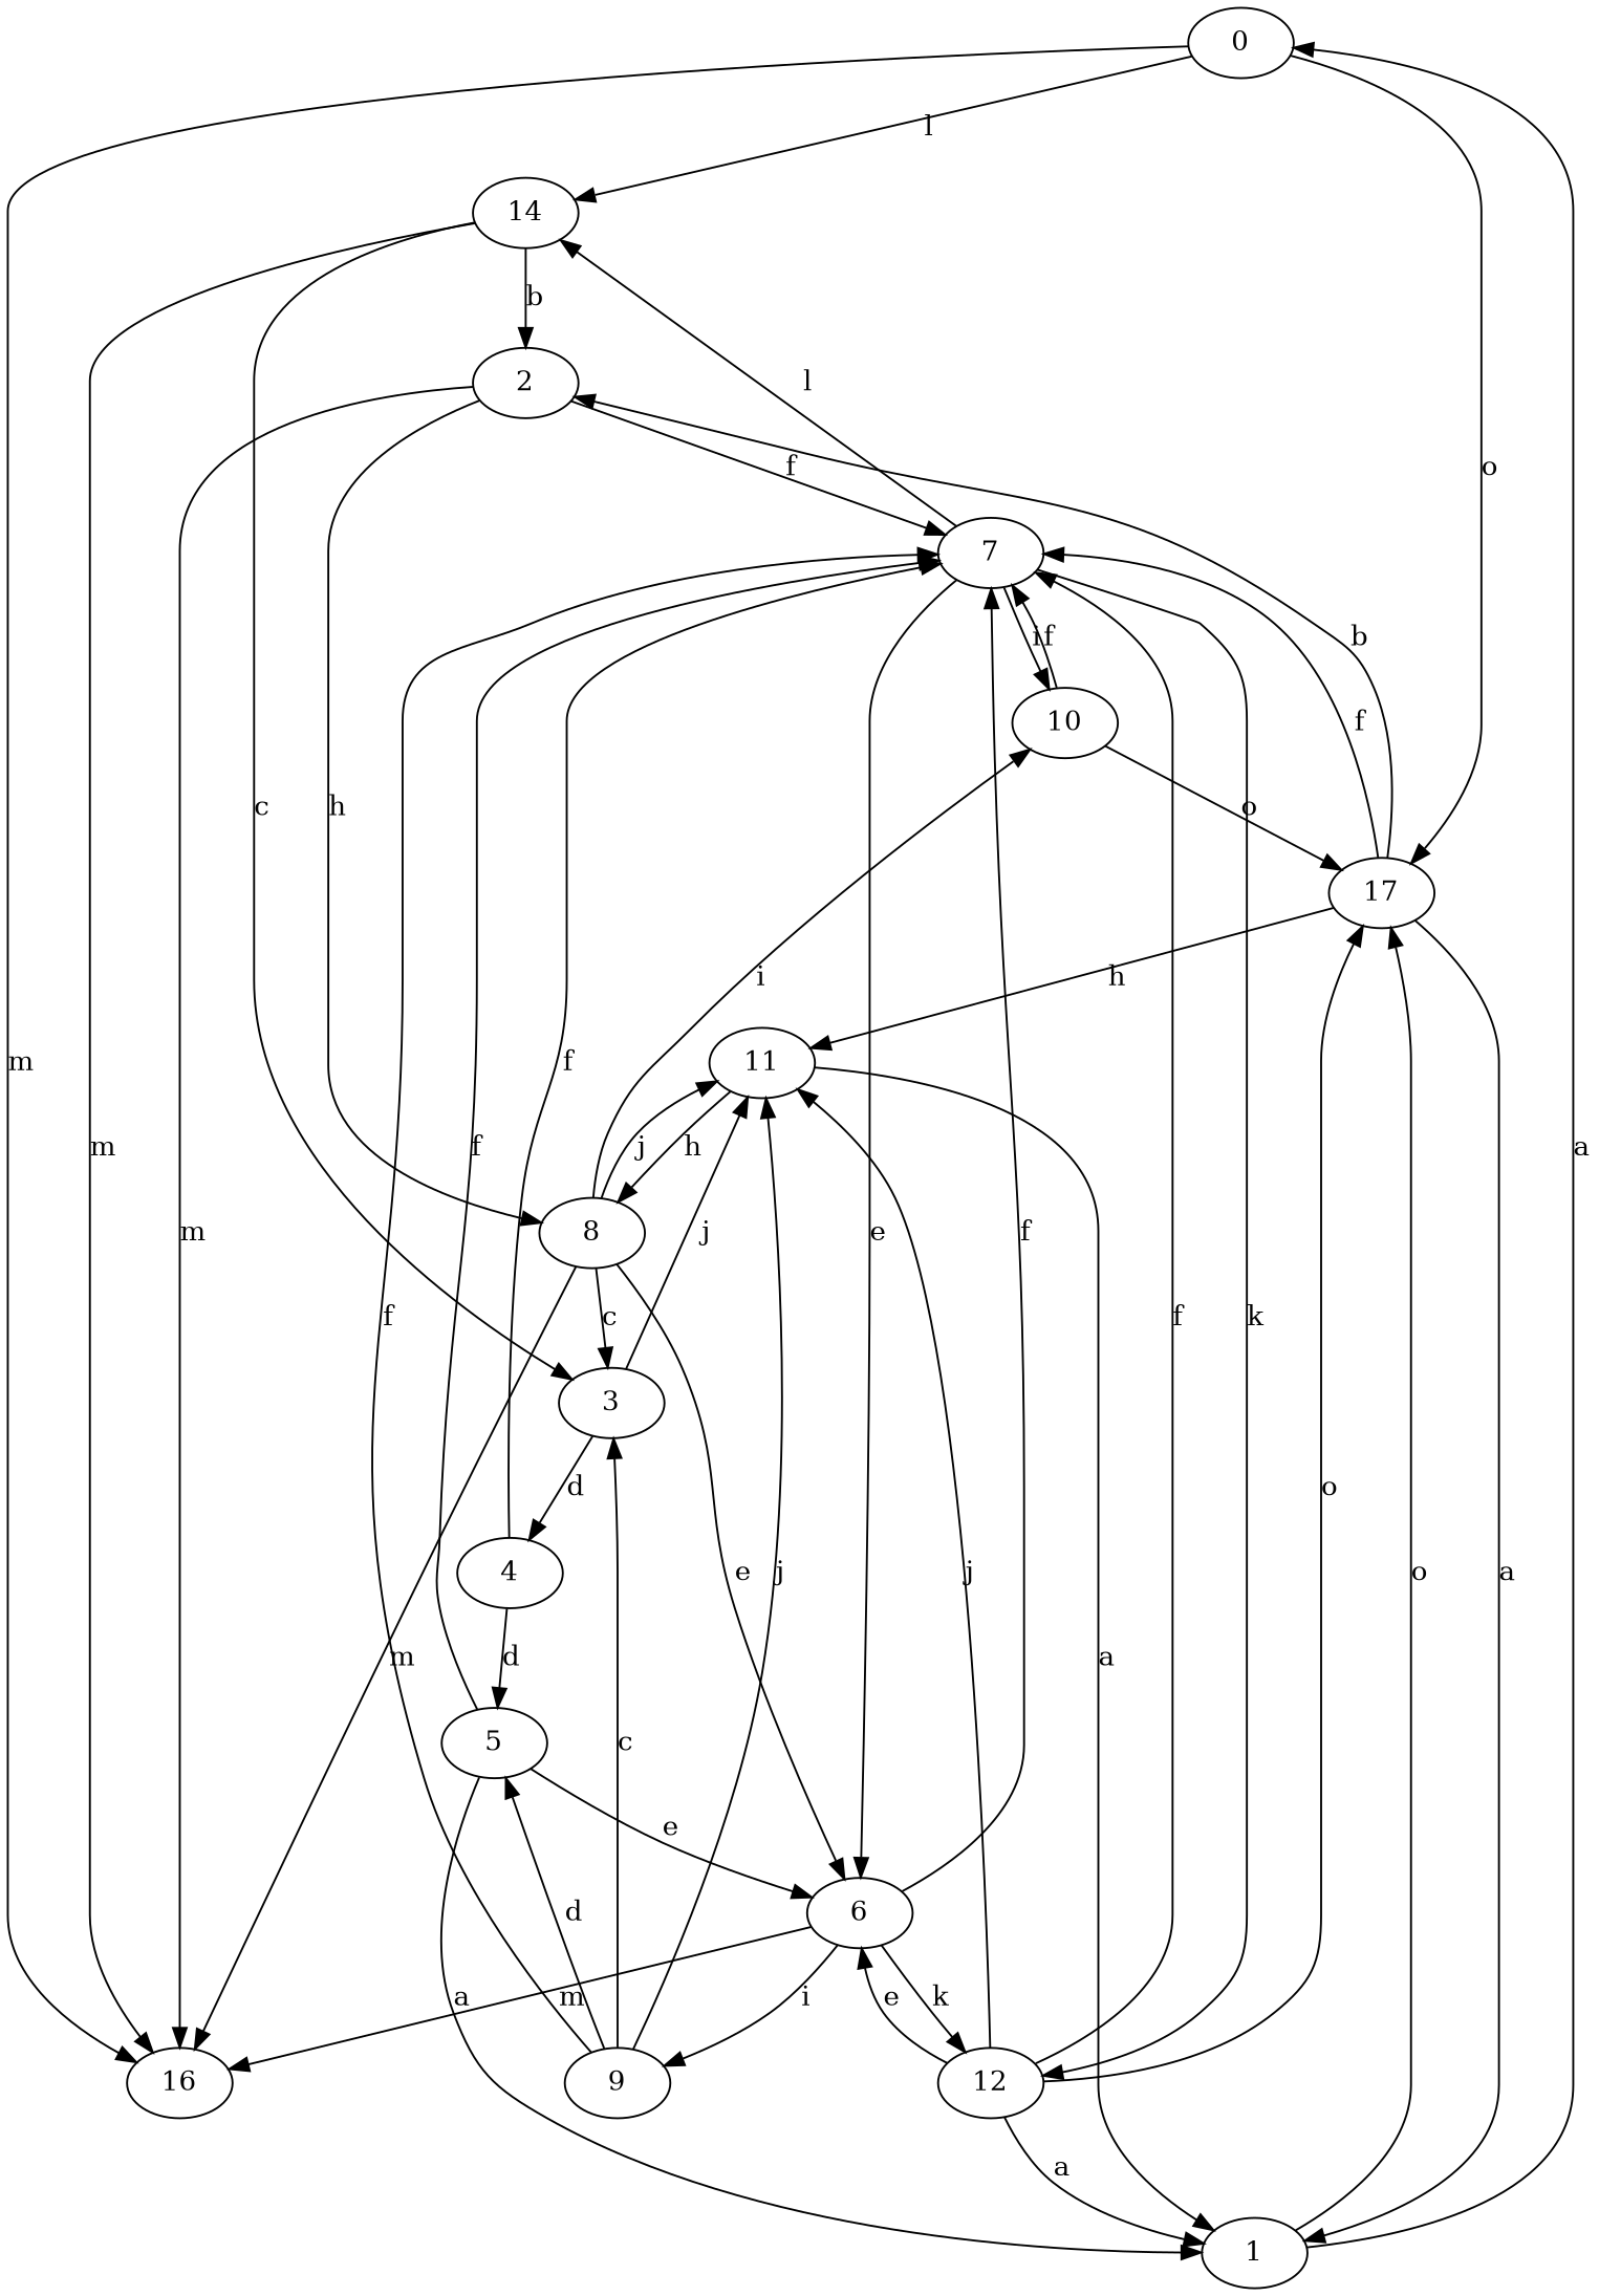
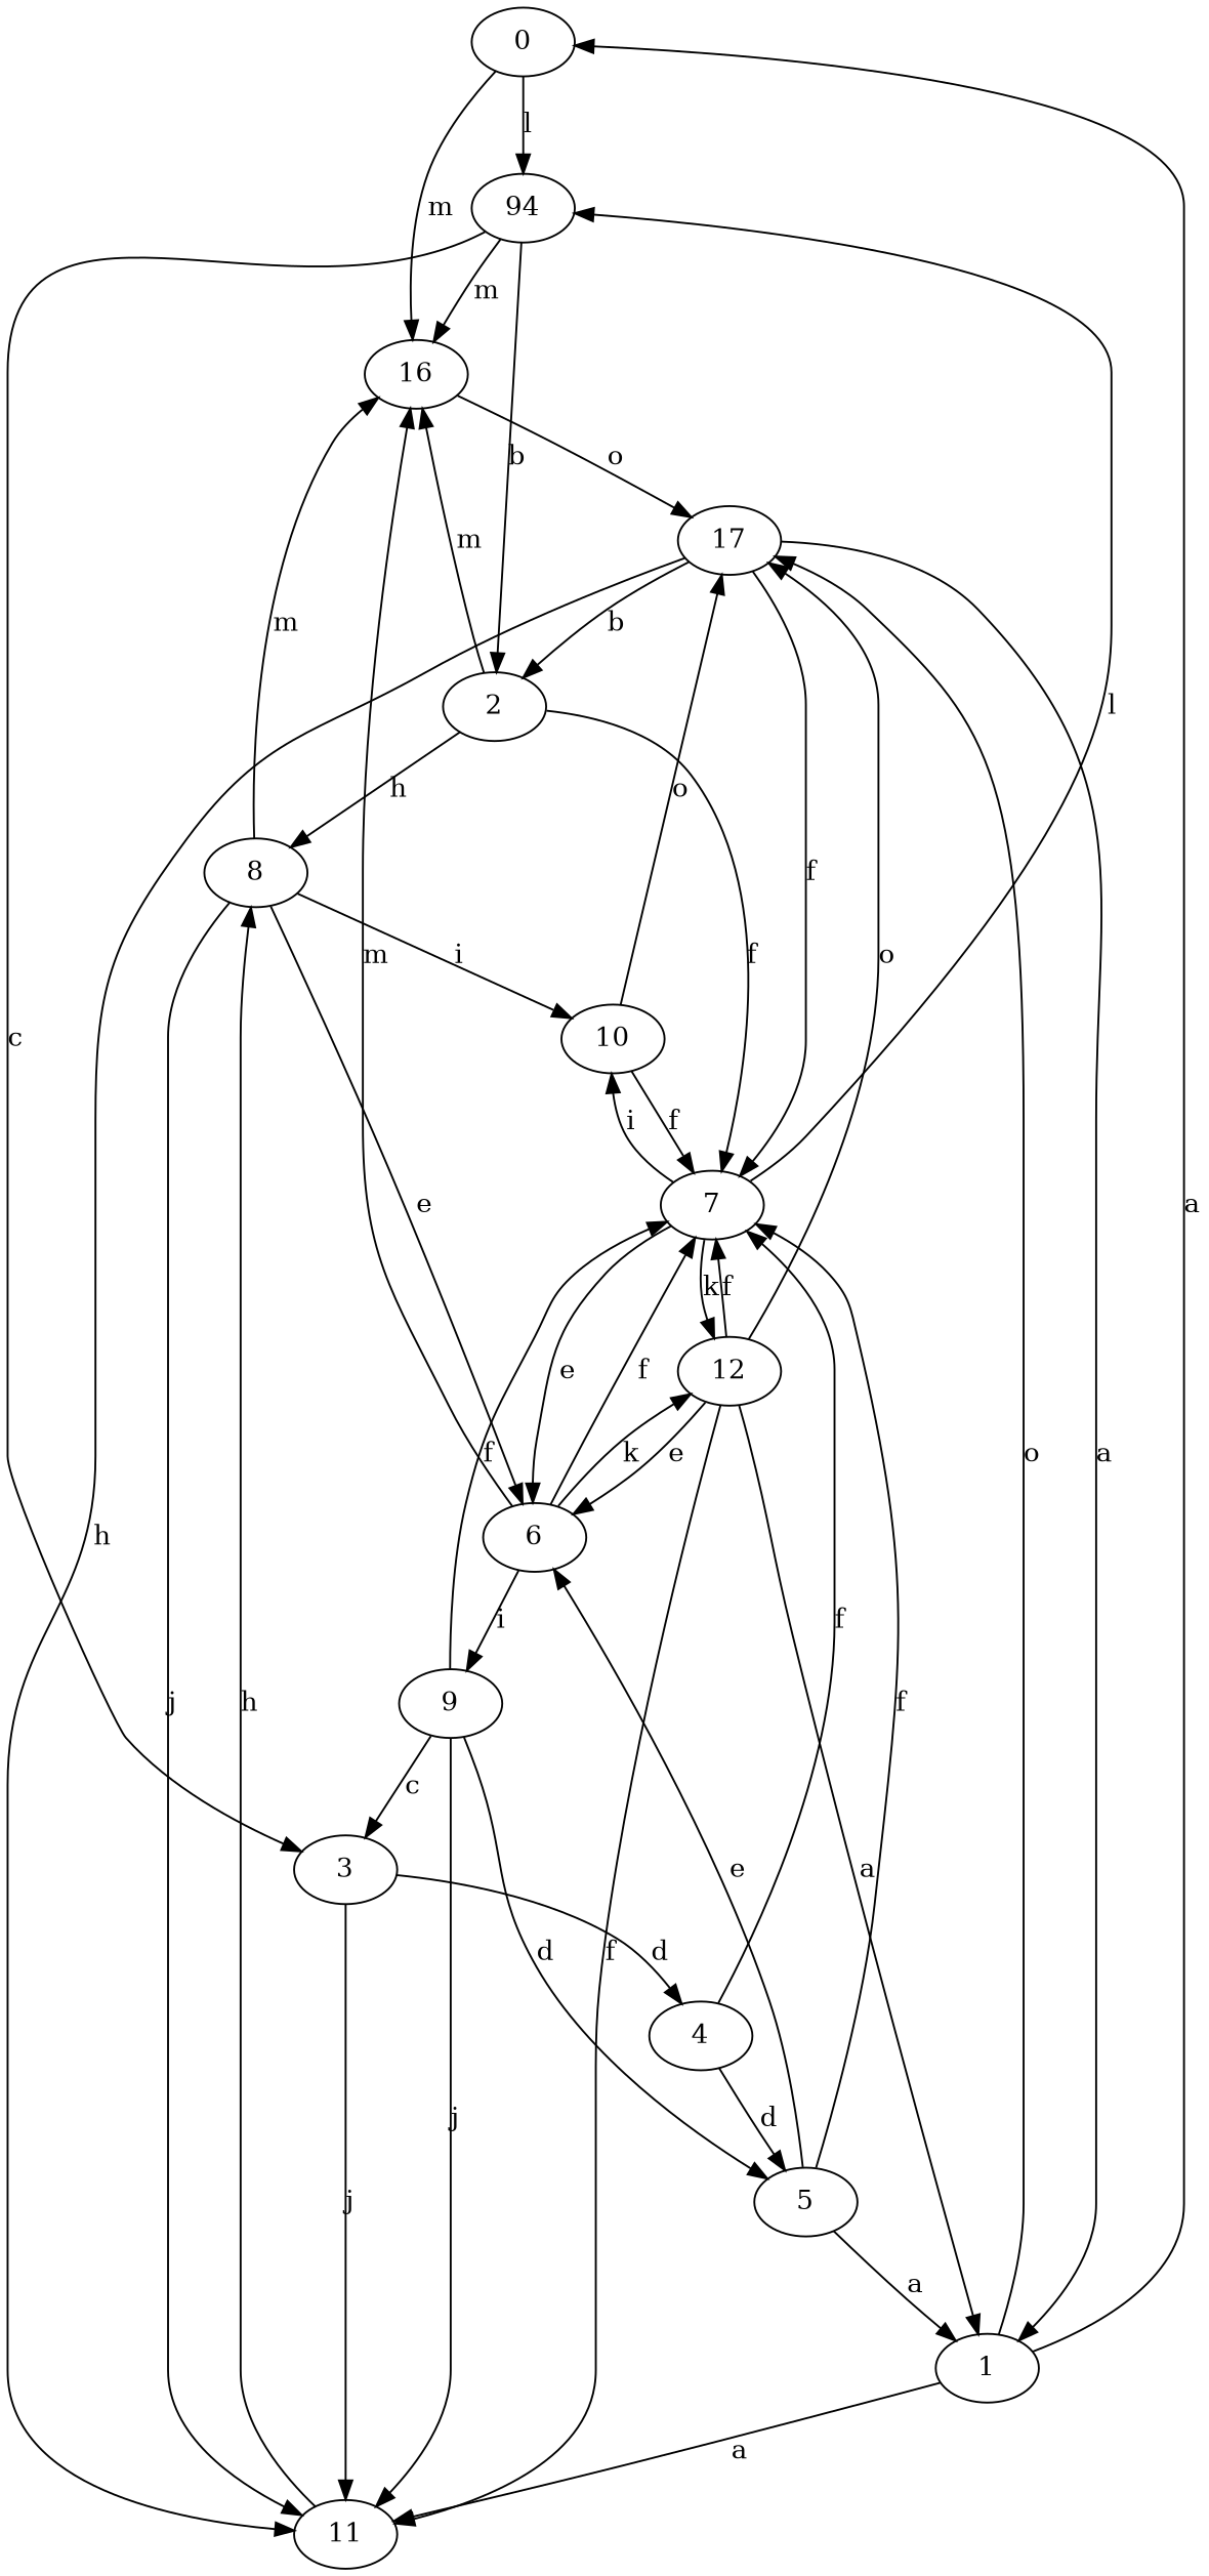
  strict digraph {
    0
-   14
+   14 [label=94]
    16
    2
    3
    17
    1
    7
    11
    8
    6
    12
    10
    4
    5
    9
    0 -> 14 [label=l]
    0 -> 16 [label=m]
    14 -> 16 [label=m]
    14 -> 2 [label=b]
    14 -> 3 [label=c]
-   0 -> 17 [label=o]
+   16 -> 17 [label=o]
    2 -> 16 [label=m]
    2 -> 7 [label=f]
    2 -> 8 [label=h]
    3 -> 11 [label=j]
    3 -> 4 [label=d]
    17 -> 2 [label=b]
    17 -> 1 [label=a]
    17 -> 7 [label=f]
    17 -> 11 [label=h]
    1 -> 0 [label=a]
    1 -> 17 [label=o]
    7 -> 14 [label=l]
    7 -> 6 [label=e]
    7 -> 12 [label=k]
    7 -> 10 [label=i]
-   11 -> 1 [label=a]
+   1 -> 11 [label=a]
    11 -> 8 [label=h]
    8 -> 16 [label=m]
-   8 -> 3 [label=c]
    8 -> 11 [label=j]
    8 -> 6 [label=e]
    8 -> 10 [label=i]
    6 -> 16 [label=m]
    6 -> 7 [label=f]
    6 -> 12 [label=k]
    6 -> 9 [label=i]
    12 -> 17 [label=o]
    12 -> 1 [label=a]
    12 -> 7 [label=f]
-   12 -> 11 [label=j]
+   12 -> 11 [label=f]
    12 -> 6 [label=e]
    10 -> 17 [label=o]
    10 -> 7 [label=f]
    4 -> 7 [label=f]
    4 -> 5 [label=d]
    5 -> 1 [label=a]
    5 -> 7 [label=f]
    5 -> 6 [label=e]
    9 -> 3 [label=c]
    9 -> 7 [label=f]
    9 -> 11 [label=j]
    9 -> 5 [label=d]
  }
